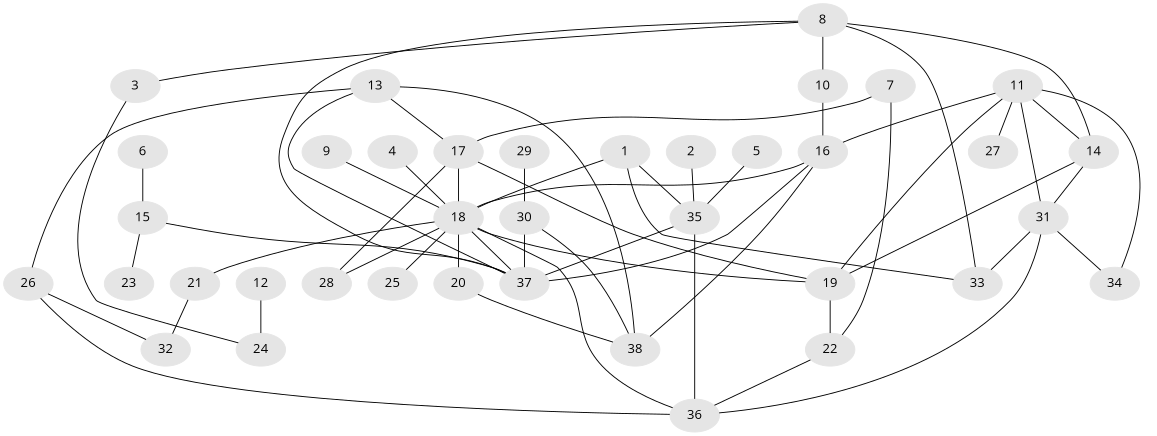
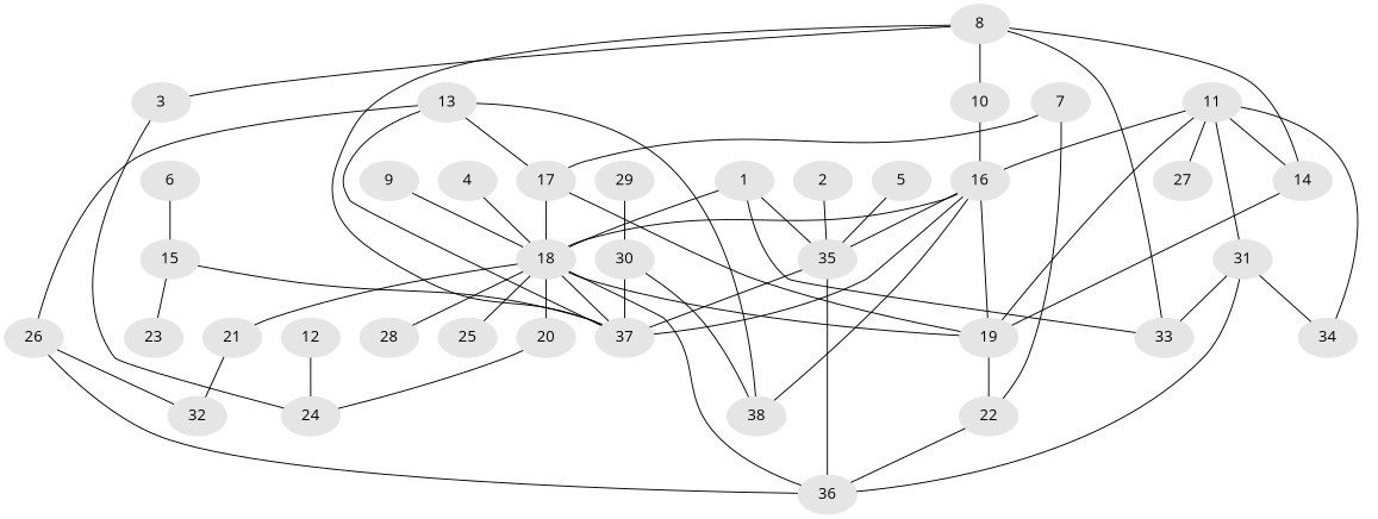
  graph {
    fontname="Open Sans"
    node [color=gray90 fontname="Open Sans" style=filled]
    edge [fontname="Open Sans" weight=1.0]
    1
    18
    33
    35
    37
    19
    28
    20
    21
    25
    36
    2
    3
    24
    4
    5
    6
    15
    23
    7
    17
    22
    8
    10
    14
    16
    31
    9
    38
    11
    27
    34
    12
    13
    26
    32
    29
    30
    1 -- 18
    1 -- 33
    1 -- 35
    18 -- 37
    18 -- 19
    18 -- 28
    18 -- 20
    18 -- 21
    18 -- 25
    18 -- 36
    35 -- 37
    35 -- 36
    19 -- 22
-   20 -- 38
+   20 -- 24
    21 -- 32
    2 -- 35
    3 -- 24
    4 -- 18
    5 -- 35
    6 -- 15
    15 -- 37
    15 -- 23
    7 -- 17
    7 -- 22
    17 -- 18
    17 -- 19
-   17 -- 28
    22 -- 36
    8 -- 33
    8 -- 37
    8 -- 3
    8 -- 10
    8 -- 14
    10 -- 16
    14 -- 19
-   14 -- 31
    16 -- 18
+   16 -- 35
    16 -- 37
+   16 -- 19
    16 -- 38
    31 -- 33
    31 -- 36
    31 -- 34
    9 -- 18
    11 -- 19
    11 -- 14
    11 -- 16
    11 -- 31
    11 -- 27
    11 -- 34
    12 -- 24
    13 -- 37
    13 -- 17
    13 -- 38
    13 -- 26
    26 -- 36
    26 -- 32
    29 -- 30
    30 -- 37
    30 -- 38
  }
